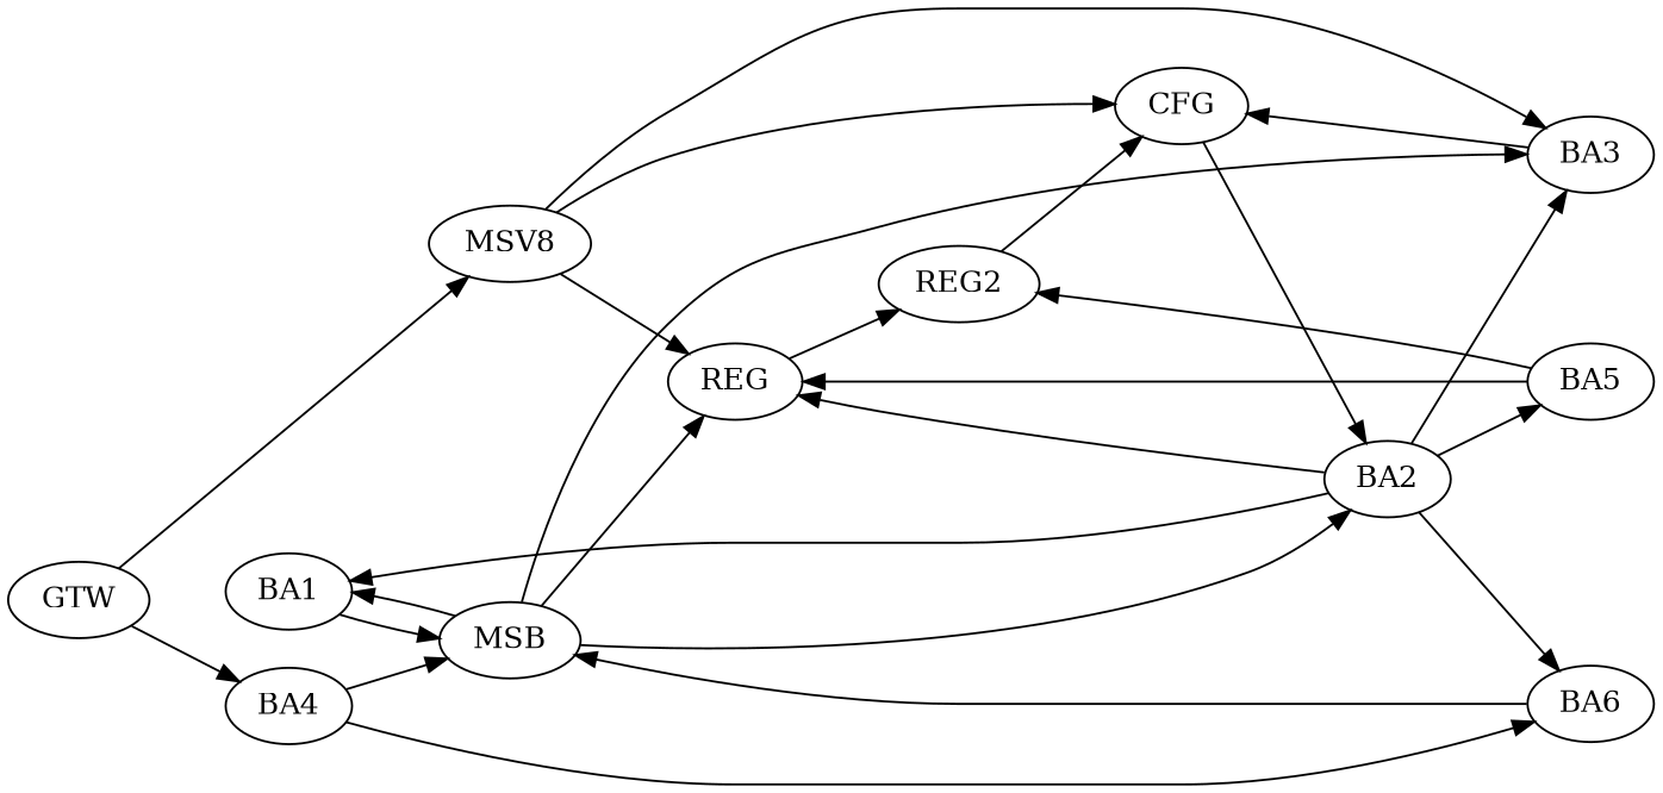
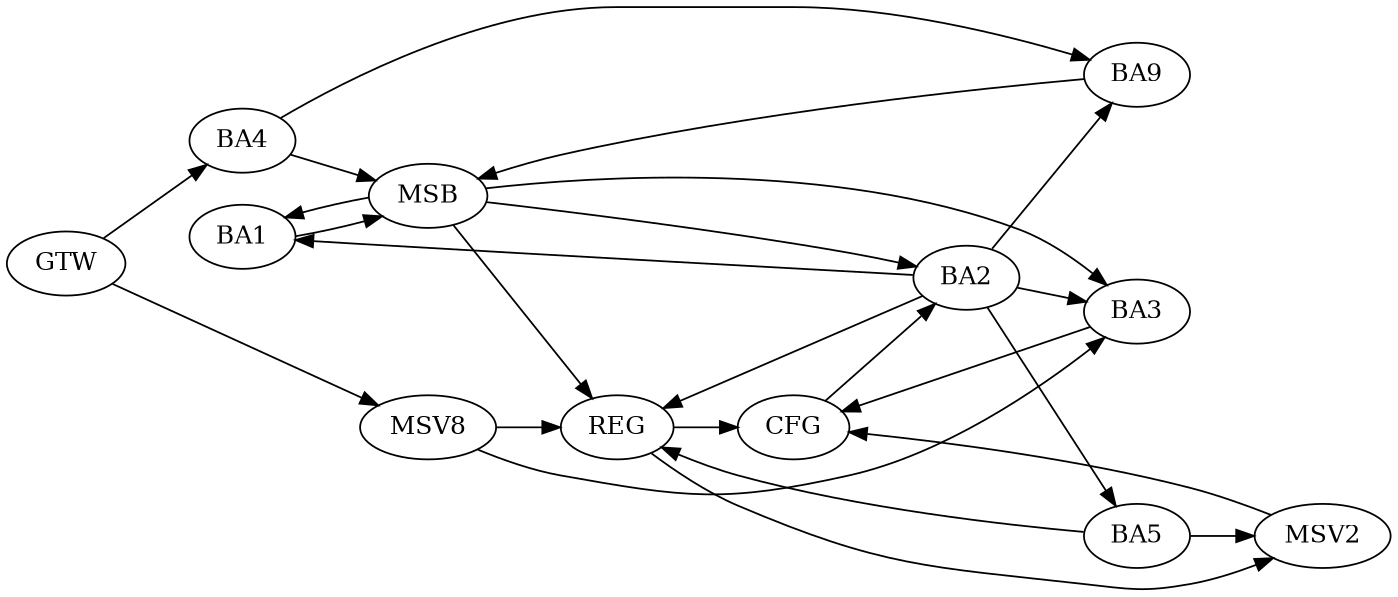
  strict digraph {
    rankdir=LR
    n1 [label=BA1]
    n2 [label=MSB]
    n3 [label=BA2]
    n4 [label=BA3]
    n5 [label=REG]
    n6 [label=BA5]
-   n7 [label=BA6]
+   n7 [label=BA9]
    n8 [label=CFG]
-   n9 [label=REG2]
+   n9 [label=MSV2]
    n10 [label=BA4]
    n11 [label=GTW]
    n12 [label=MSV8]
    n1 -> n2
    n2 -> n1
    n2 -> n3
    n2 -> n4
    n2 -> n5
    n3 -> n1
    n3 -> n4
    n3 -> n5
    n3 -> n6
    n3 -> n7
    n4 -> n8
-   n12 -> n8
+   n5 -> n8
    n5 -> n9
    n6 -> n5
    n6 -> n9
    n7 -> n2
    n8 -> n3
    n9 -> n8
    n10 -> n2
    n10 -> n7
    n11 -> n10
    n11 -> n12
    n12 -> n4
    n12 -> n5
  }
